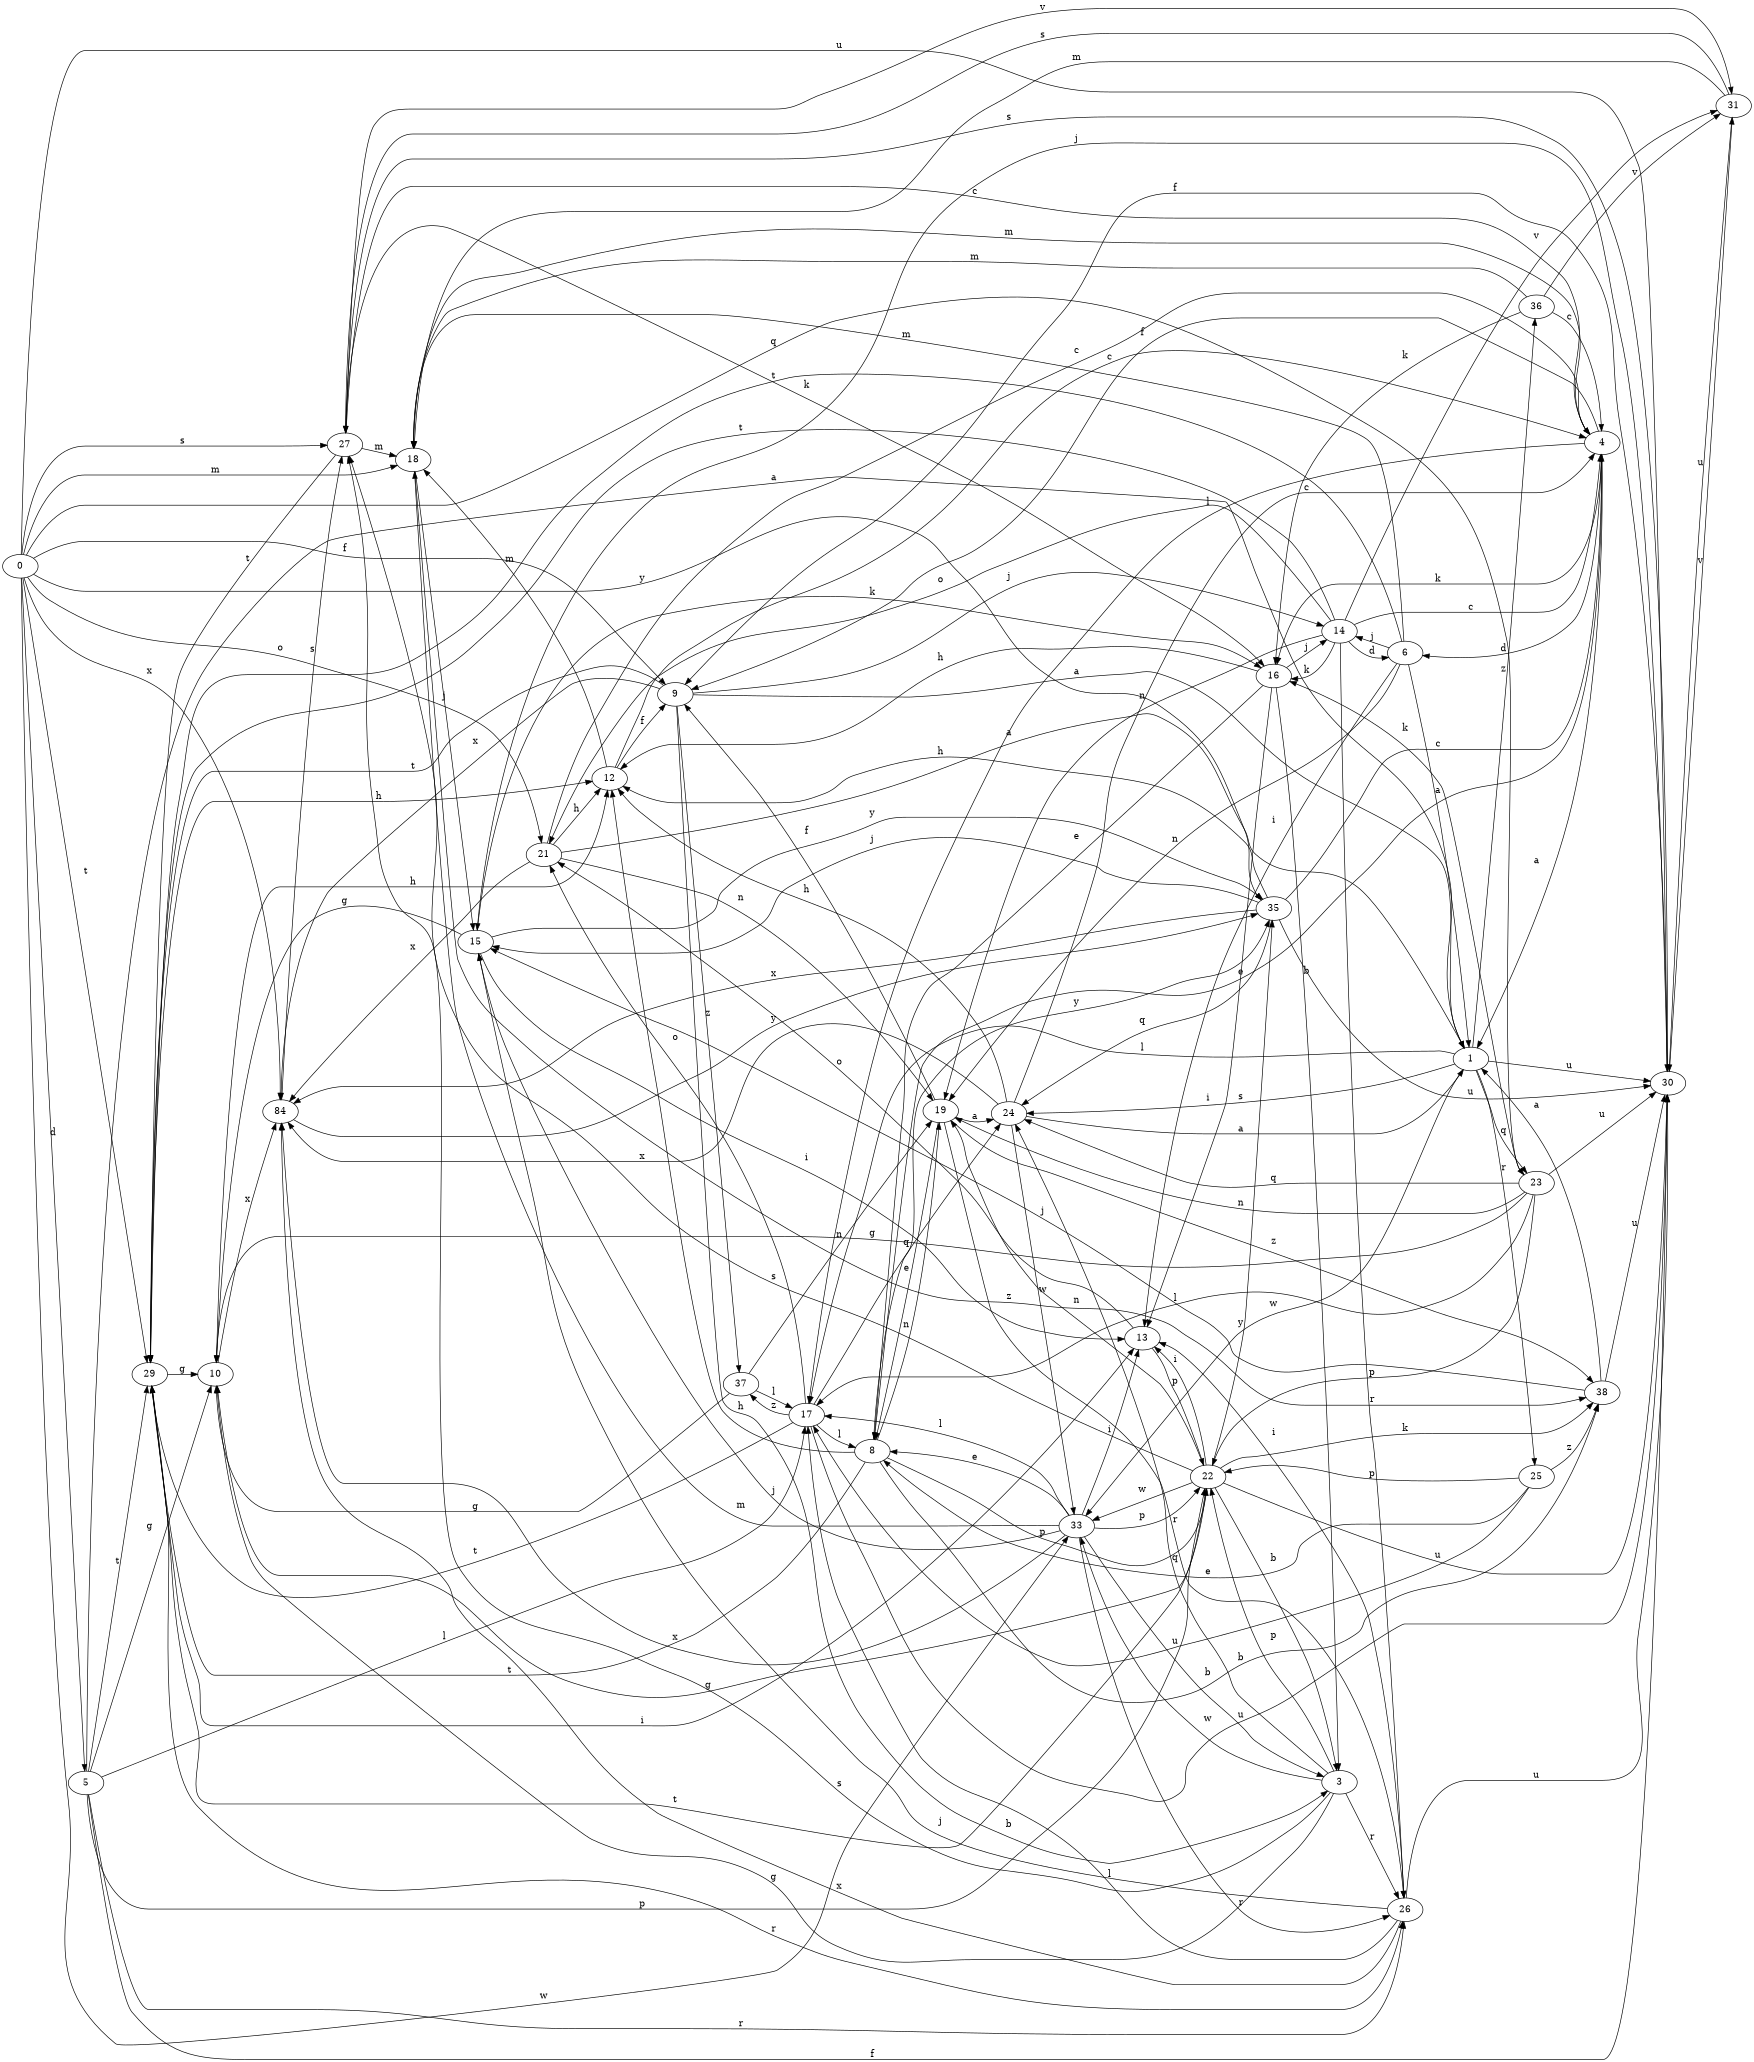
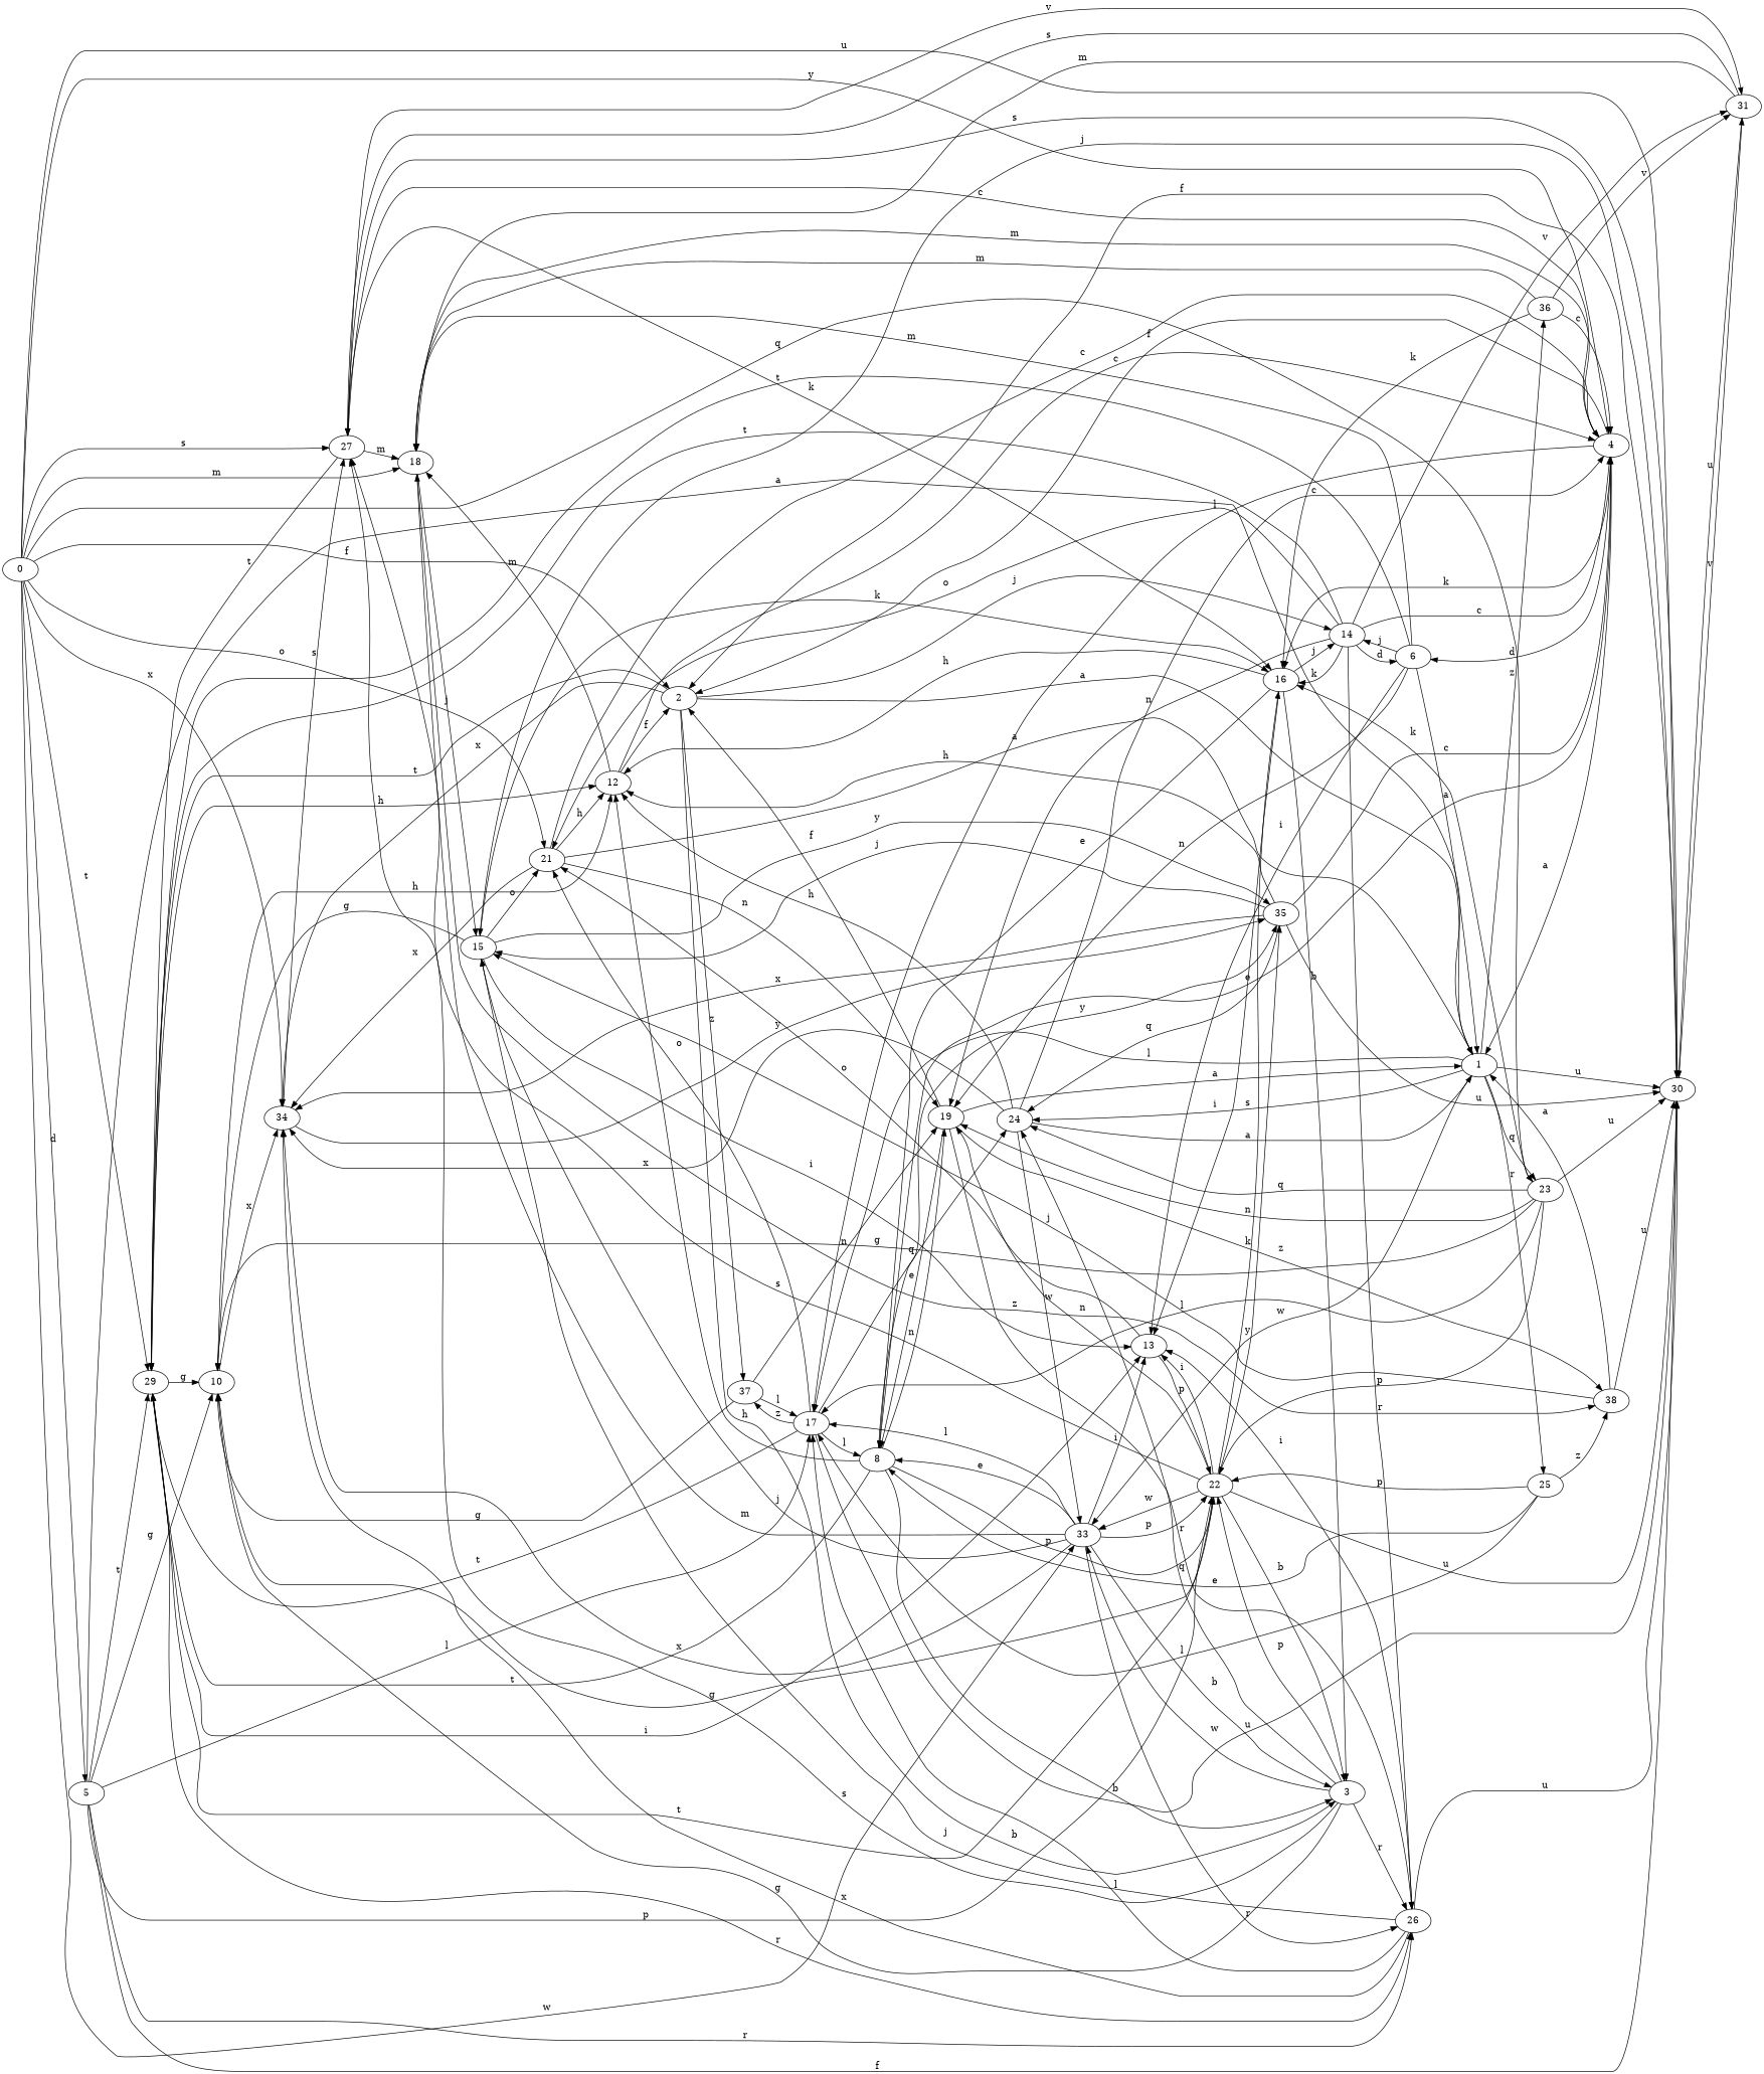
  strict digraph {
    rankdir=LR
    0
    5
-   9
+   9 [label=2]
    18
    21
    23
    27
    29
    30
    33
-   34 [label=84]
+   34
    35
    1
    17
    10
    22
    26
    3
    14
    37
    15
    38
    4
    19
    12
    24
    16
    31
    13
    8
    25
    36
    6
    0 -> 5 [label=d]
    0 -> 9 [label=f]
    0 -> 18 [label=m]
    0 -> 21 [label=o]
    0 -> 23 [label=q]
    0 -> 27 [label=s]
    0 -> 29 [label=t]
    0 -> 30 [label=u]
    0 -> 33 [label=w]
    0 -> 34 [label=x]
-   0 -> 35 [label=y]
+   0 -> 4 [label=y]
    5 -> 29 [label=t]
    5 -> 30 [label=f]
    5 -> 1 [label=a]
    5 -> 17 [label=l]
    5 -> 10 [label=g]
    5 -> 22 [label=p]
    5 -> 26 [label=r]
    9 -> 29 [label=t]
    9 -> 34 [label=x]
    9 -> 1 [label=a]
    9 -> 3 [label=b]
    9 -> 14 [label=j]
    9 -> 37 [label=z]
    18 -> 15 [label=j]
    18 -> 38 [label=z]
    21 -> 34 [label=x]
    21 -> 1 [label=a]
    21 -> 4 [label=c]
    21 -> 19 [label=n]
    21 -> 12 [label=h]
    23 -> 30 [label=u]
    23 -> 17 [label=l]
    23 -> 10 [label=g]
    23 -> 22 [label=p]
    23 -> 19 [label=n]
    23 -> 24 [label=q]
    23 -> 16 [label=k]
    27 -> 18 [label=m]
    27 -> 29 [label=t]
    27 -> 4 [label=c]
    27 -> 16 [label=k]
    27 -> 31 [label=v]
    29 -> 10 [label=g]
    29 -> 26 [label=r]
    29 -> 12 [label=h]
    29 -> 13 [label=i]
    30 -> 9 [label=f]
    30 -> 27 [label=s]
    30 -> 15 [label=j]
    30 -> 31 [label=v]
    33 -> 18 [label=m]
    33 -> 34 [label=x]
    33 -> 17 [label=l]
    33 -> 22 [label=p]
    33 -> 26 [label=r]
    33 -> 3 [label=b]
    33 -> 15 [label=j]
    33 -> 13 [label=i]
    33 -> 8 [label=e]
    34 -> 27 [label=s]
    34 -> 35 [label=y]
    35 -> 30 [label=u]
    35 -> 34 [label=x]
    35 -> 15 [label=j]
    35 -> 4 [label=c]
    35 -> 12 [label=h]
    35 -> 24 [label=q]
    1 -> 23 [label=q]
    1 -> 30 [label=u]
    1 -> 33 [label=w]
    1 -> 17 [label=l]
    1 -> 24 [label=s]
    1 -> 25 [label=r]
    1 -> 36 [label=z]
    17 -> 21 [label=o]
    17 -> 29 [label=t]
    17 -> 30 [label=u]
    17 -> 37 [label=z]
    17 -> 24 [label=q]
    17 -> 8 [label=l]
    10 -> 34 [label=x]
    10 -> 12 [label=h]
    22 -> 27 [label=s]
    22 -> 29 [label=t]
    22 -> 30 [label=u]
    22 -> 33 [label=w]
    22 -> 35 [label=y]
    22 -> 10 [label=g]
    22 -> 3 [label=b]
    22 -> 19 [label=n]
-   22 -> 38 [label=k]
+   22 -> 16 [label=k]
    22 -> 13 [label=i]
    26 -> 30 [label=u]
    26 -> 34 [label=x]
    26 -> 17 [label=l]
    26 -> 15 [label=j]
    26 -> 13 [label=i]
    3 -> 27 [label=s]
    3 -> 33 [label=w]
    3 -> 10 [label=g]
    3 -> 22 [label=p]
    3 -> 26 [label=r]
    3 -> 24 [label=q]
    14 -> 21 [label=o]
    14 -> 29 [label=t]
    14 -> 26 [label=r]
    14 -> 4 [label=c]
    14 -> 19 [label=n]
    14 -> 16 [label=k]
    14 -> 31 [label=v]
    14 -> 6 [label=d]
    37 -> 17 [label=l]
    37 -> 10 [label=g]
    37 -> 19 [label=n]
+   15 -> 21 [label=o]
    15 -> 35 [label=y]
    15 -> 10 [label=g]
    15 -> 16 [label=k]
    15 -> 13 [label=i]
    38 -> 30 [label=u]
    38 -> 1 [label=a]
    38 -> 15 [label=j]
    4 -> 9 [label=f]
    4 -> 18 [label=m]
    4 -> 1 [label=a]
    4 -> 17 [label=l]
    4 -> 16 [label=k]
    4 -> 8 [label=e]
    4 -> 6 [label=d]
    19 -> 9 [label=f]
-   19 -> 24 [label=a]
+   19 -> 1 [label=a]
    19 -> 26 [label=r]
    19 -> 38 [label=z]
    19 -> 8 [label=e]
    12 -> 9 [label=f]
    12 -> 18 [label=m]
    12 -> 4 [label=c]
    24 -> 33 [label=w]
    24 -> 34 [label=x]
    24 -> 1 [label=a]
    24 -> 4 [label=c]
    24 -> 12 [label=h]
    16 -> 3 [label=b]
    16 -> 14 [label=j]
    16 -> 12 [label=h]
    16 -> 13 [label=i]
    16 -> 8 [label=e]
    31 -> 18 [label=m]
    31 -> 27 [label=s]
    31 -> 30 [label=u]
    13 -> 21 [label=o]
    13 -> 22 [label=p]
    8 -> 29 [label=t]
    8 -> 35 [label=y]
    8 -> 22 [label=p]
-   8 -> 38 [label=b]
+   8 -> 3 [label=b]
    8 -> 19 [label=n]
    8 -> 12 [label=h]
-   25 -> 17 [label=u]
+   25 -> 17 [label=l]
    25 -> 22 [label=p]
    25 -> 38 [label=z]
    25 -> 8 [label=e]
    36 -> 18 [label=m]
    36 -> 4 [label=c]
    36 -> 16 [label=k]
    36 -> 31 [label=v]
    6 -> 18 [label=m]
    6 -> 29 [label=t]
    6 -> 1 [label=a]
    6 -> 14 [label=j]
    6 -> 19 [label=n]
    6 -> 13 [label=i]
  }
